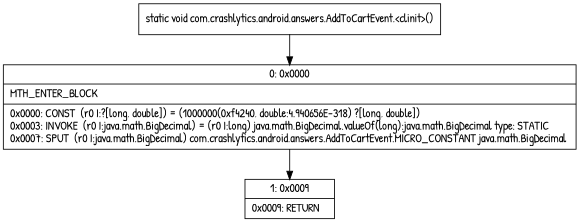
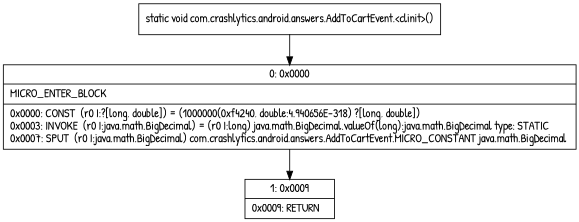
  digraph {
    fontname="Patrick Hand"
    node [shape=record fontname="Patrick Hand"]
    edge [fontname="Patrick Hand"]
-   n1 [label="{0\:\ 0x0000|MTH_ENTER_BLOCK\l|0x0000: CONST  (r0 I:?[long, double]) = (1000000(0xf4240, double:4.940656E\-318) ?[long, double]) \l0x0003: INVOKE  (r0 I:java.math.BigDecimal) = (r0 I:long) java.math.BigDecimal.valueOf(long):java.math.BigDecimal type: STATIC \l0x0007: SPUT  (r0 I:java.math.BigDecimal) com.crashlytics.android.answers.AddToCartEvent.MICRO_CONSTANT java.math.BigDecimal \l}"]
+   n1 [label="{0\:\ 0x0000|MICRO_ENTER_BLOCK\l|0x0000: CONST  (r0 I:?[long, double]) = (1000000(0xf4240, double:4.940656E\-318) ?[long, double]) \l0x0003: INVOKE  (r0 I:java.math.BigDecimal) = (r0 I:long) java.math.BigDecimal.valueOf(long):java.math.BigDecimal type: STATIC \l0x0007: SPUT  (r0 I:java.math.BigDecimal) com.crashlytics.android.answers.AddToCartEvent.MICRO_CONSTANT java.math.BigDecimal \l}"]
    n2 [label="{1\:\ 0x0009|0x0009: RETURN   \l}"]
    n3 [label="{static void com.crashlytics.android.answers.AddToCartEvent.\<clinit\>() }"]
    n1 -> n2
    n3 -> n1
  }
